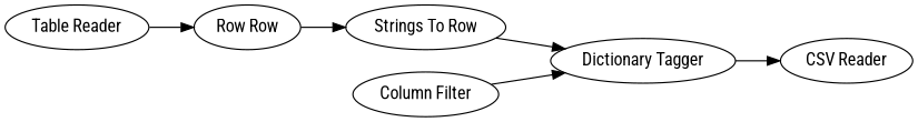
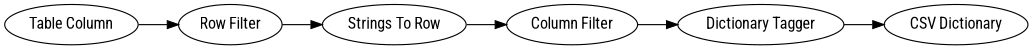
  digraph {
    fontname="Roboto Condensed"
    rankdir=LR
    node [fontname="Roboto Condensed"]
    edge [fontname="Roboto Condensed"]
-   n1 [label="Table Reader"]
-   n2 [label="Row Row"]
+   n1 [label="Table Column"]
+   n2 [label="Row Filter"]
    n3 [label="Strings To Row"]
    n4 [label="Column Filter"]
    n5 [label="Dictionary Tagger"]
-   n6 [label="CSV Reader"]
+   n6 [label="CSV Dictionary"]
    n1 -> n2
    n2 -> n3
-   n3 -> n5
+   n3 -> n4
    n4 -> n5
    n5 -> n6
  }
